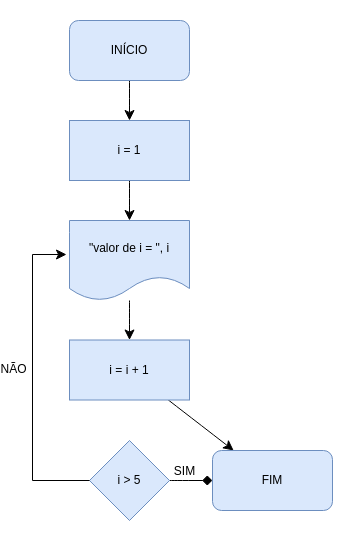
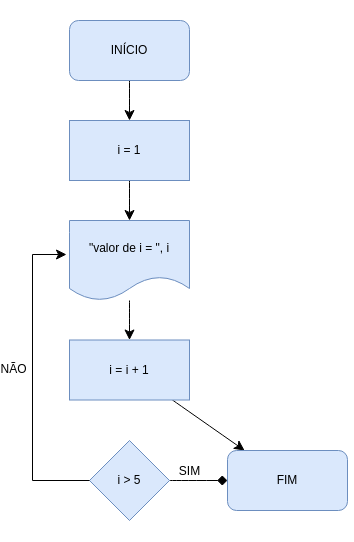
  <mxCell id="0" />
  <mxCell id="1" parent="0" />
  <mxCell id="2" value="" style="edgeStyle=none;curved=1;rounded=0;orthogonalLoop=1;jettySize=auto;html=1;fontSize=12;startSize=8;endSize=8;" parent="1" source="3" target="5" edge="1"><mxGeometry relative="1" as="geometry" /></mxCell>
  <mxCell id="3" value="&quot;valor de i = &quot;, i" style="shape=document;whiteSpace=wrap;html=1;boundedLbl=1;fillColor=#dae8fc;strokeColor=#6c8ebf;" parent="1" vertex="1"><mxGeometry x="57" y="220" width="120" height="80" as="geometry" /></mxCell>
  <mxCell id="4" value="" style="edgeStyle=none;curved=1;rounded=0;orthogonalLoop=1;jettySize=auto;html=1;fontSize=12;startSize=8;endSize=8;" parent="1" source="5" target="11" edge="1"><mxGeometry relative="1" as="geometry" /></mxCell>
  <mxCell id="5" value="i = i + 1" style="whiteSpace=wrap;html=1;fillColor=#dae8fc;strokeColor=#6c8ebf;" parent="1" vertex="1"><mxGeometry x="57" y="339.5" width="120" height="60" as="geometry" /></mxCell>
  <mxCell id="6" value="" style="edgeStyle=none;curved=1;rounded=0;orthogonalLoop=1;jettySize=auto;html=1;fontSize=12;startSize=8;endSize=8;endArrow=diamond;" parent="1" source="8" target="11" edge="1"><mxGeometry relative="1" as="geometry" /></mxCell>
  <mxCell id="7" value="SIM" style="edgeLabel;html=1;align=center;verticalAlign=middle;resizable=0;points=[];fontSize=12;labelBackgroundColor=none;" parent="6" vertex="1" connectable="0"><mxGeometry x="-0.34" y="-2" relative="1" as="geometry"><mxPoint y="-12" as="offset" /></mxGeometry></mxCell>
  <mxCell id="8" value="i &amp;gt; 5" style="rhombus;whiteSpace=wrap;html=1;fillColor=#dae8fc;strokeColor=#6c8ebf;" parent="1" vertex="1"><mxGeometry x="77" y="440" width="80" height="80" as="geometry" /></mxCell>
  <mxCell id="9" style="edgeStyle=none;curved=0;rounded=0;orthogonalLoop=1;jettySize=auto;html=1;entryX=-0.025;entryY=0.425;entryDx=0;entryDy=0;entryPerimeter=0;fontSize=12;startSize=8;endSize=8;" parent="1" source="8" target="3" edge="1"><mxGeometry relative="1" as="geometry"><Array as="points"><mxPoint x="20" y="480" /><mxPoint x="20" y="254" /></Array></mxGeometry></mxCell>
  <mxCell id="10" value="NÃO" style="edgeLabel;html=1;align=center;verticalAlign=middle;resizable=0;points=[];fontSize=12;labelBackgroundColor=none;" parent="9" vertex="1" connectable="0"><mxGeometry x="0.068" y="1" relative="1" as="geometry"><mxPoint x="-19" as="offset" /></mxGeometry></mxCell>
- <mxCell id="11" value="FIM" style="rounded=1;whiteSpace=wrap;html=1;fillColor=#dae8fc;strokeColor=#6c8ebf;" parent="1" vertex="1"><mxGeometry x="200" y="450" width="120" height="60" as="geometry" /></mxCell>
+ <mxCell id="11" value="FIM" style="rounded=1;whiteSpace=wrap;html=1;fillColor=#dae8fc;strokeColor=#6c8ebf;" parent="1" vertex="1"><mxGeometry x="215" y="450" width="120" height="60" as="geometry" /></mxCell>
  <mxCell id="12" style="edgeStyle=none;curved=1;rounded=0;orthogonalLoop=1;jettySize=auto;html=1;entryX=0.5;entryY=0;entryDx=0;entryDy=0;fontSize=12;startSize=8;endSize=8;" parent="1" source="13" target="3" edge="1"><mxGeometry relative="1" as="geometry" /></mxCell>
  <mxCell id="13" value="i = 1" style="rounded=0;whiteSpace=wrap;html=1;fillColor=#dae8fc;strokeColor=#6c8ebf;" parent="1" vertex="1"><mxGeometry x="57" y="120" width="120" height="60" as="geometry" /></mxCell>
  <mxCell id="14" style="edgeStyle=none;curved=1;rounded=0;orthogonalLoop=1;jettySize=auto;html=1;entryX=0.5;entryY=0;entryDx=0;entryDy=0;fontSize=12;startSize=8;endSize=8;" parent="1" source="15" target="13" edge="1"><mxGeometry relative="1" as="geometry" /></mxCell>
  <mxCell id="15" value="INÍCIO" style="rounded=1;whiteSpace=wrap;html=1;fillColor=#dae8fc;strokeColor=#6c8ebf;" parent="1" vertex="1"><mxGeometry x="57" y="20" width="120" height="60" as="geometry" /></mxCell>
